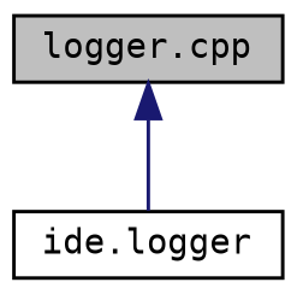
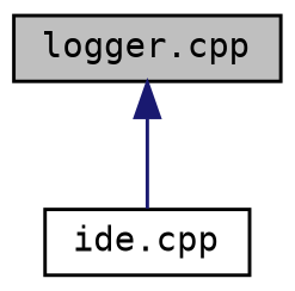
  digraph {
    fontname="DejaVu Sans Mono"
    node [color=black fontname="DejaVu Sans Mono" fontsize=10 shape=record style=filled]
    n1 [fillcolor=grey75 fontcolor=black height=0.2 label="logger.cpp" width=0.4]
-   n2 [fillcolor=white height=0.2 label="ide.logger" width=0.4]
+   n2 [fillcolor=white height=0.2 label="ide.cpp" width=0.4]
    n1 -> n2 [color=midnightblue dir=back fontname="DejaVu Sans Mono" fontsize=10 labelfontname=Helvetica labelfontsize=10 style=solid]
  }
